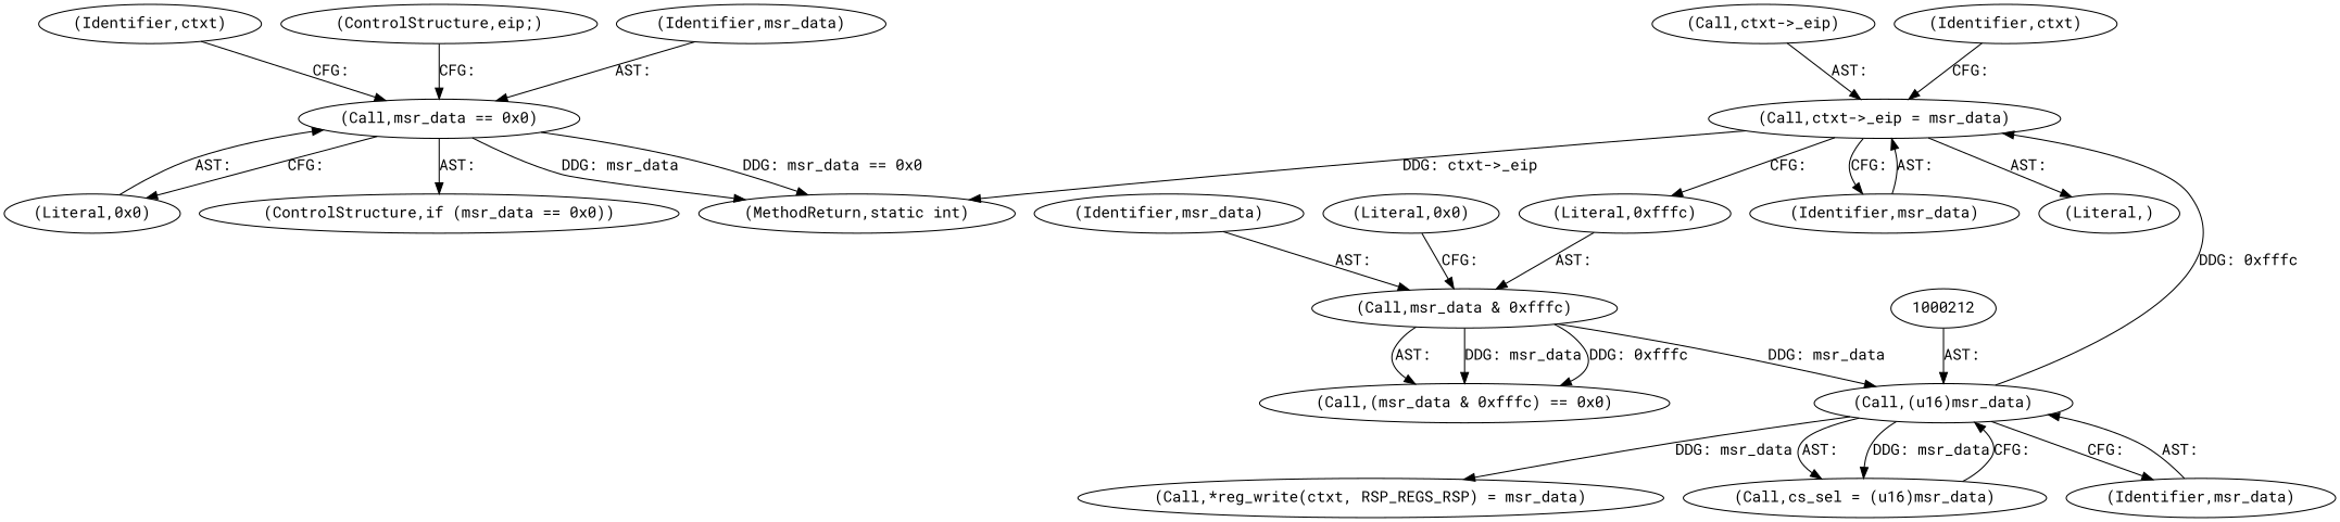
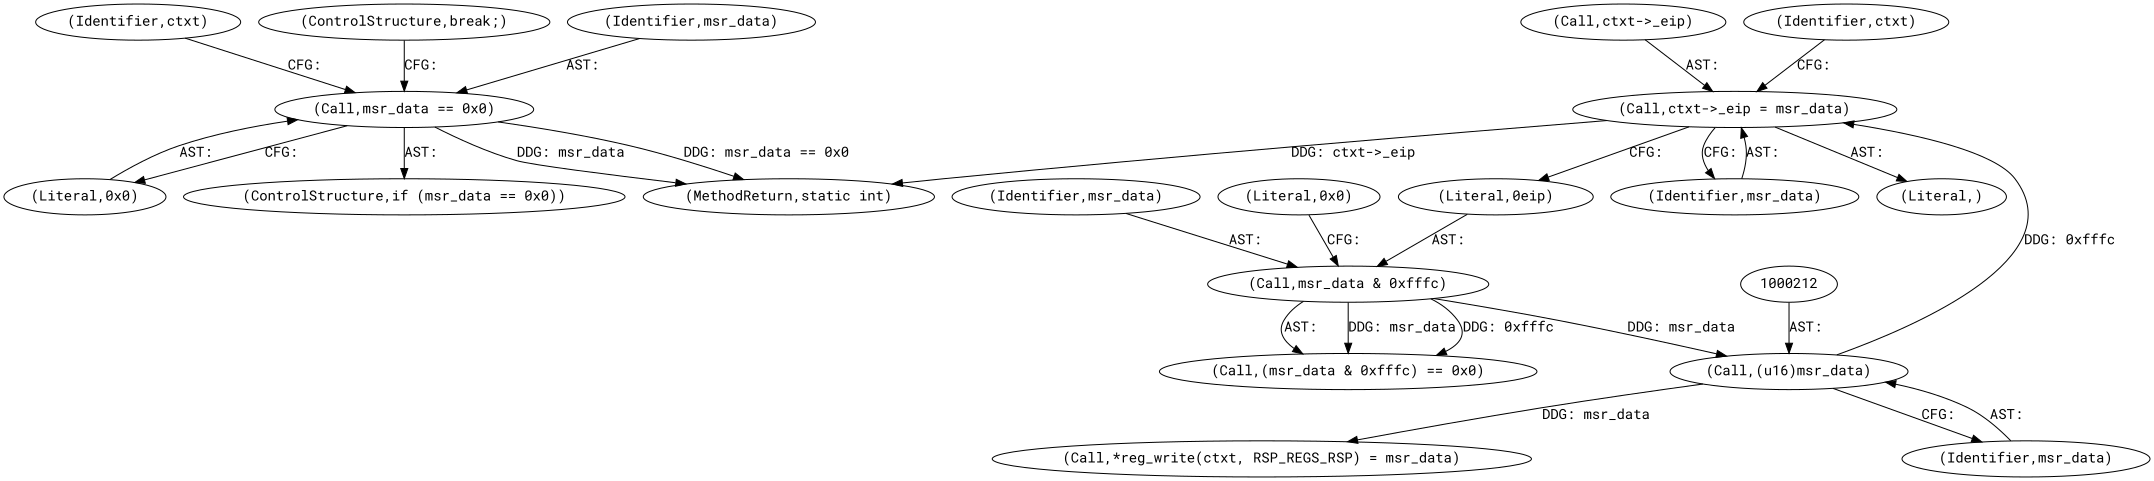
  digraph {
    fontname="Roboto Mono"
    node [fontname="Roboto Mono"]
    edge [fontname="Roboto Mono"]
    n1 [label="(Call,ctxt->_eip = msr_data)"]
    n2 [label="(Identifier,msr_data)"]
    n3 [label="(MethodReturn,static int)"]
    n4 [label="(Literal,)"]
-   n5 [label="(Literal,0xfffc)"]
+   n5 [label="(Literal,0eip)"]
    n6 [label="(Call,(u16)msr_data)"]
    n7 [label="(Call,*reg_write(ctxt, RSP_REGS_RSP) = msr_data)"]
-   n8 [label="(Call,cs_sel = (u16)msr_data)"]
    n9 [label="(Identifier,msr_data)"]
    n10 [label="(Call,msr_data & 0xfffc)"]
    n11 [label="(Call,(msr_data & 0xfffc) == 0x0)"]
    n12 [label="(Call,msr_data == 0x0)"]
    n13 [label="(Literal,0x0)"]
    n14 [label="(ControlStructure,if (msr_data == 0x0))"]
    n15 [label="(Literal,0x0)"]
-   n16 [label="(ControlStructure,eip;)"]
+   n16 [label="(ControlStructure,break;)"]
    n17 [label="(Identifier,ctxt)"]
    n18 [label="(Identifier,msr_data)"]
    n19 [label="(Identifier,msr_data)"]
    n20 [label="(Call,ctxt->_eip)"]
    n21 [label="(Identifier,ctxt)"]
    1000212
    n1 -> n2 [label="CFG: "]
    n1 -> n3 [label="DDG: ctxt->_eip"]
    n1 -> n4 [label="AST: "]
    n1 -> n5 [label="CFG: "]
    n2 -> n1 [label="AST: "]
    n5 -> n10 [label="AST: "]
    n6 -> n1 [label="DDG: 0xfffc"]
    n6 -> n7 [label="DDG: msr_data"]
-   n6 -> n8 [label="AST: "]
-   n6 -> n8 [label="DDG: msr_data"]
    n6 -> n9 [label="CFG: "]
-   n8 -> n6 [label="CFG: "]
    n9 -> n6 [label="AST: "]
    n10 -> n6 [label="DDG: msr_data"]
    n10 -> n11 [label="AST: "]
    n10 -> n11 [label="DDG: msr_data"]
    n10 -> n11 [label="DDG: 0xfffc"]
    n12 -> n3 [label="DDG: msr_data == 0x0"]
    n12 -> n3 [label="DDG: msr_data"]
    n12 -> n13 [label="CFG: "]
    n12 -> n14 [label="AST: "]
    n13 -> n12 [label="AST: "]
    n15 -> n10 [label="CFG: "]
    n16 -> n12 [label="CFG: "]
    n17 -> n1 [label="CFG: "]
    n18 -> n10 [label="AST: "]
    n19 -> n12 [label="AST: "]
    n20 -> n1 [label="AST: "]
    n21 -> n12 [label="CFG: "]
    1000212 -> n6 [label="AST: "]
  }
